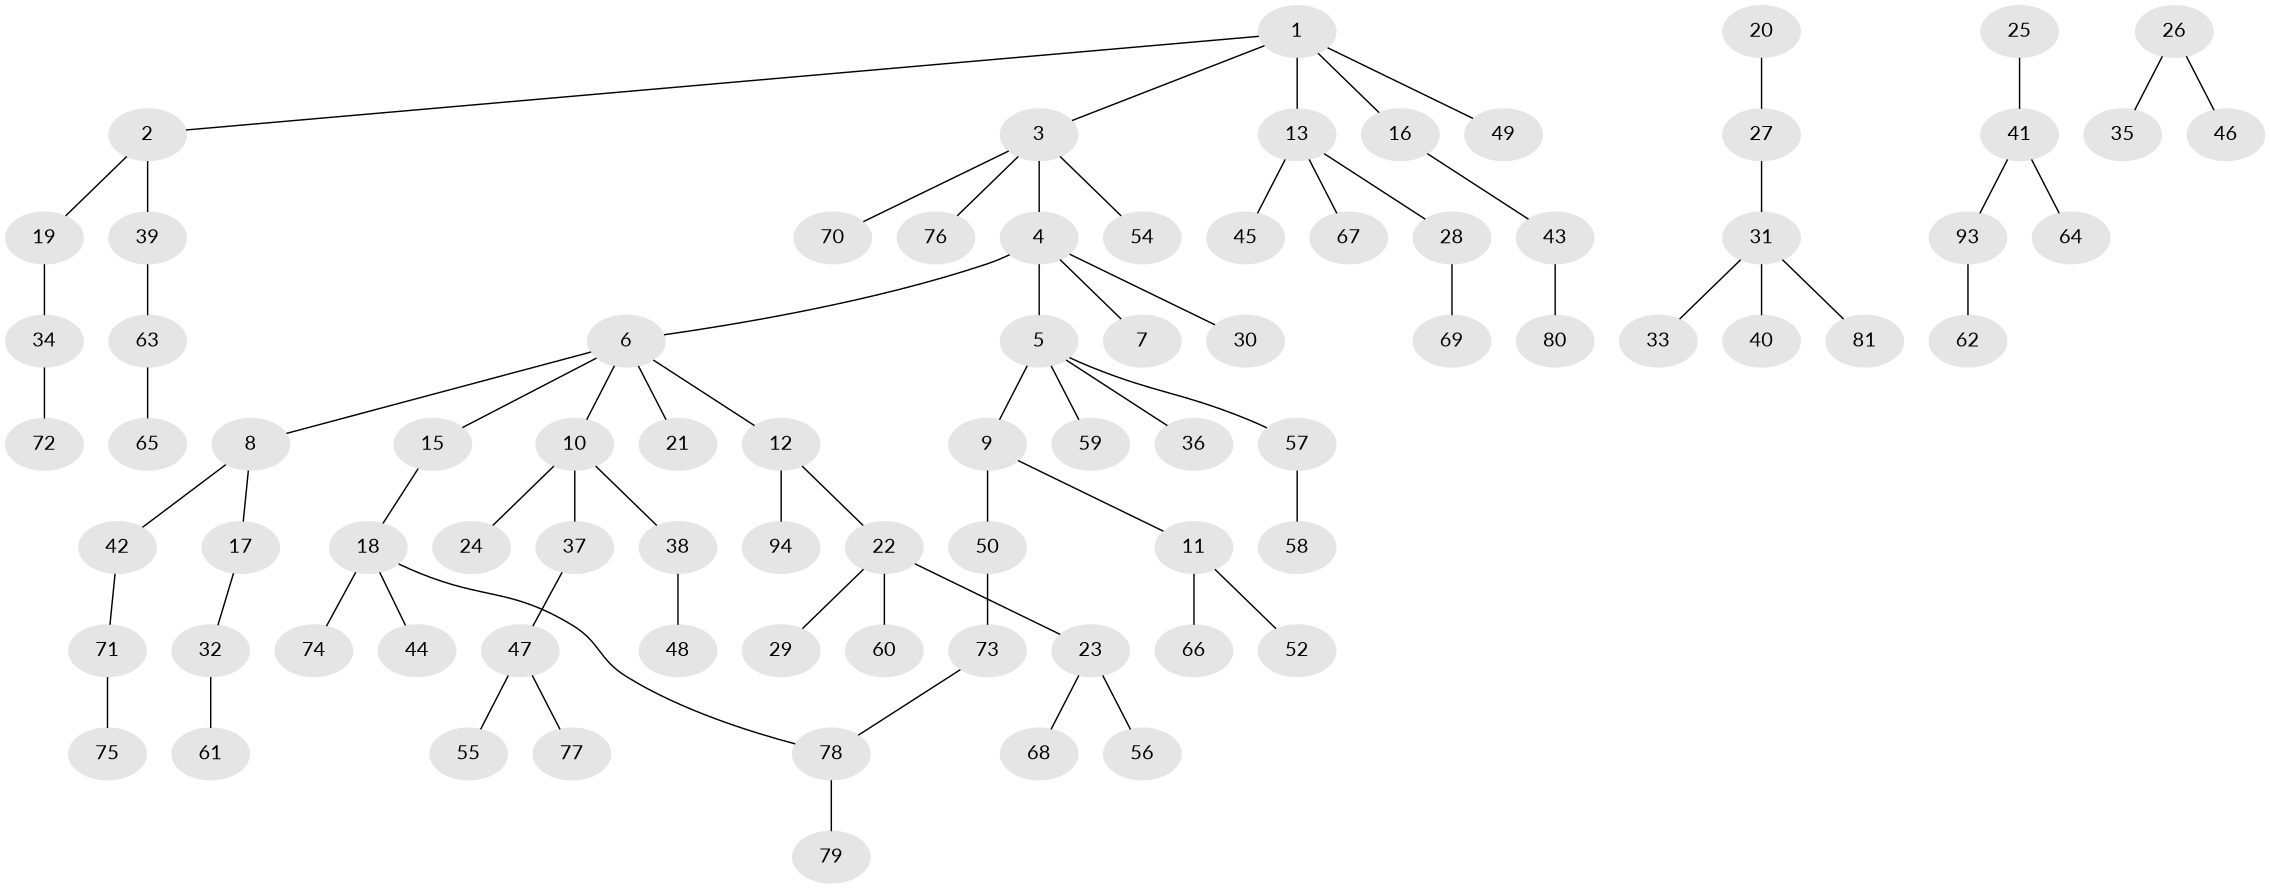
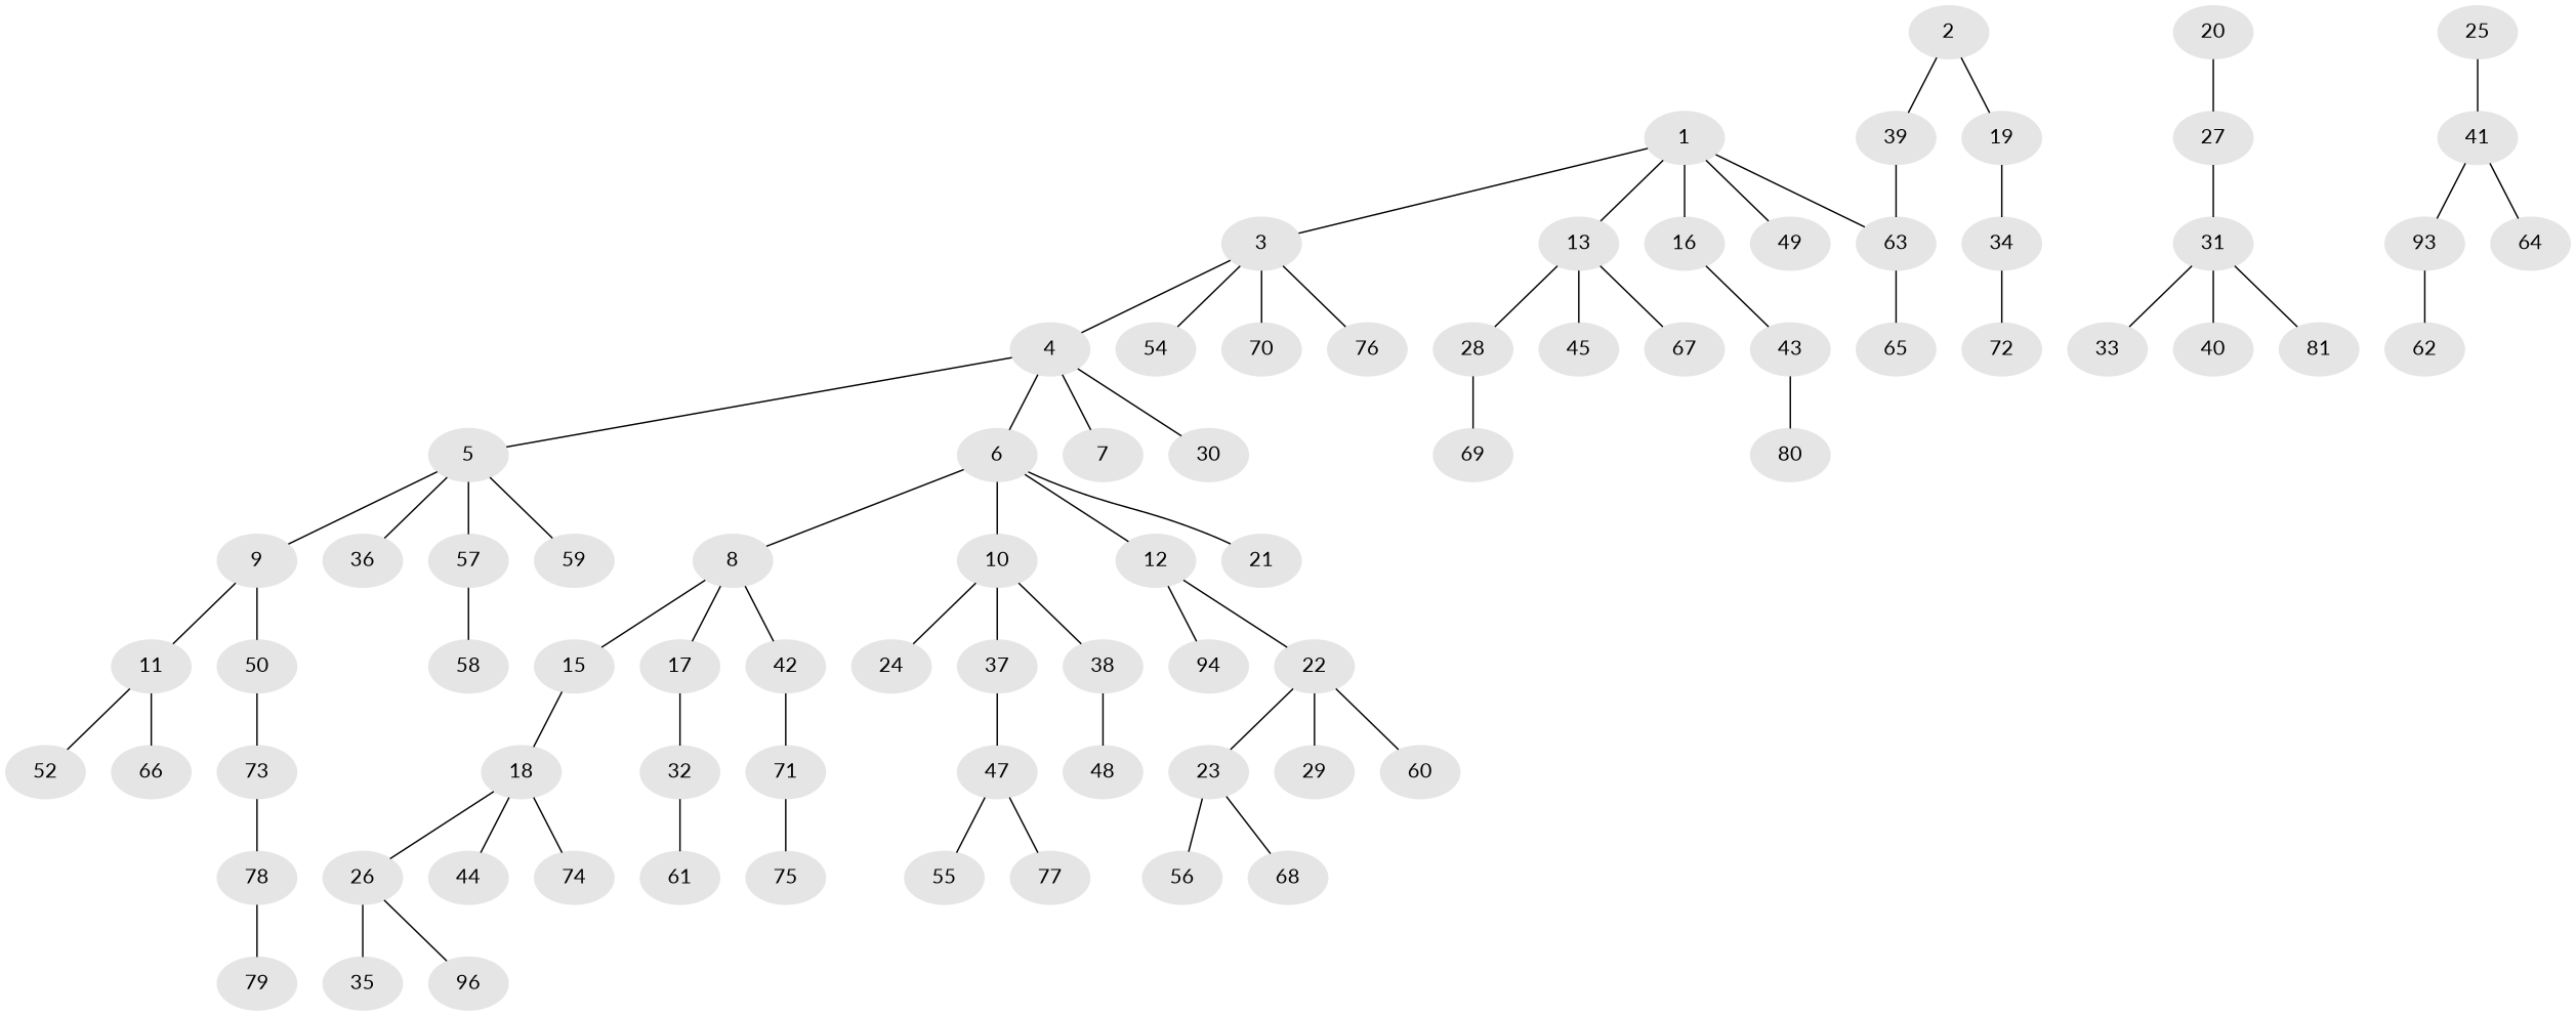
  graph {
    fontname=Lato
    node [color=gray90 fontname=Lato style=filled]
    edge [fontname=Lato]
    1
    2
    3
    13
    16
    49
    19
    39
    4
    54
    70
    76
    28
    45
    67
    43
    34
    63
    5
    6
    7
    30
    9
    36
    57
    59
    8
    10
    12
    21
    11
    50
    58
    15
    17
    42
    24
    37
    38
    n40 [label=94]
    22
    18
    32
    20
    27
    71
    52
    66
    73
    25
    41
    47
    48
    23
    29
    60
    69
    26
    44
    74
    80
    61
    35
-   46
+   46 [label=96]
    72
    31
    56
    68
    n69 [label=93]
    64
    33
    40
    n73 [label=81]
    55
    77
    65
    62
    75
    78
    79
-   1 -- 2
+   1 -- 63
    1 -- 3
    1 -- 13
    1 -- 16
    1 -- 49
    2 -- 19
    2 -- 39
    3 -- 4
    3 -- 54
    3 -- 70
    3 -- 76
    13 -- 28
    13 -- 45
    13 -- 67
    16 -- 43
    19 -- 34
    39 -- 63
    4 -- 5
    4 -- 6
    4 -- 7
    4 -- 30
    28 -- 69
    43 -- 80
    34 -- 72
    63 -- 65
    5 -- 9
    5 -- 36
    5 -- 57
    5 -- 59
    6 -- 8
    6 -- 10
    6 -- 12
    6 -- 21
    9 -- 11
    9 -- 50
    57 -- 58
-   6 -- 15
+   8 -- 15
    8 -- 17
    8 -- 42
    10 -- 24
    10 -- 37
    10 -- 38
    12 -- n40
    12 -- 22
    11 -- 52
    11 -- 66
    50 -- 73
    15 -- 18
    17 -- 32
    42 -- 71
    37 -- 47
    38 -- 48
    22 -- 23
    22 -- 29
    22 -- 60
-   18 -- 78
+   18 -- 26
    18 -- 44
    18 -- 74
    32 -- 61
    20 -- 27
    27 -- 31
    71 -- 75
    73 -- 78
    25 -- 41
    41 -- n69
    41 -- 64
    47 -- 55
    47 -- 77
    23 -- 56
    23 -- 68
    26 -- 35
    26 -- 46
    31 -- 33
    31 -- 40
    31 -- n73
    n69 -- 62
    78 -- 79
  }
